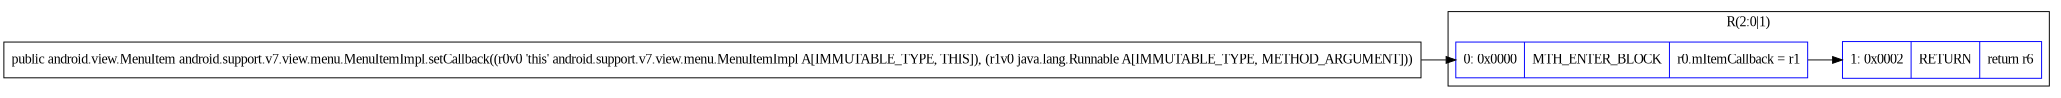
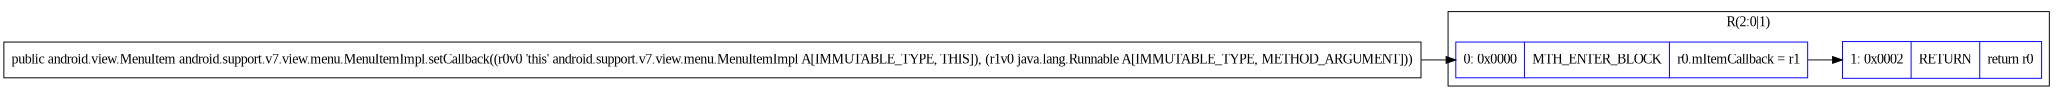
  digraph {
    rankdir=LR
    fontname="Liberation Serif"
    node [color=blue shape=record fontname="Liberation Serif"]
    edge [fontname="Liberation Serif"]
    n1 [label="{0\:\ 0x0000|MTH_ENTER_BLOCK\l|r0.mItemCallback = r1\l}"]
-   n2 [label="{1\:\ 0x0002|RETURN\l|return r6\l}"]
+   n2 [label="{1\:\ 0x0002|RETURN\l|return r0\l}"]
    n3 [label="{public android.view.MenuItem android.support.v7.view.menu.MenuItemImpl.setCallback((r0v0 'this' android.support.v7.view.menu.MenuItemImpl A[IMMUTABLE_TYPE, THIS]), (r1v0 java.lang.Runnable A[IMMUTABLE_TYPE, METHOD_ARGUMENT])) }" color=""]
    subgraph cluster_1 {
      label="R(2:0|1)"
      n1
      n2
    }
    n1 -> n2
    n3 -> n1
  }
